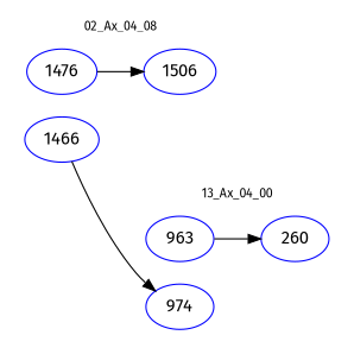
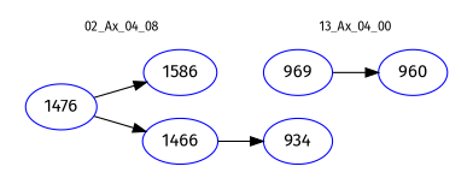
  digraph {
    fontname="Fira Sans"
    rankdir=LR
    node [color=blue fontname="Fira Sans"]
    edge [color=black fontname="Fira Sans"]
-   n1 [label=963]
-   n2 [label=260]
-   n3 [label=974]
+   n1 [label=969]
+   n2 [label=960]
+   n3 [label=934]
    n4 [label=1476]
    n5 [label=1466]
-   n6 [label=1506]
+   n6 [label=1586]
    subgraph cluster_1 {
      color=white
      fontsize=10
      label="13_Ax_04_00"
      n1
      n2
      n3
    }
    subgraph cluster_2 {
      color=white
      fontsize=10
      label="02_Ax_04_08"
      n4
      n5
      n6
    }
    n1 -> n2
+   n4 -> n5
    n4 -> n6
    n5 -> n3
  }
